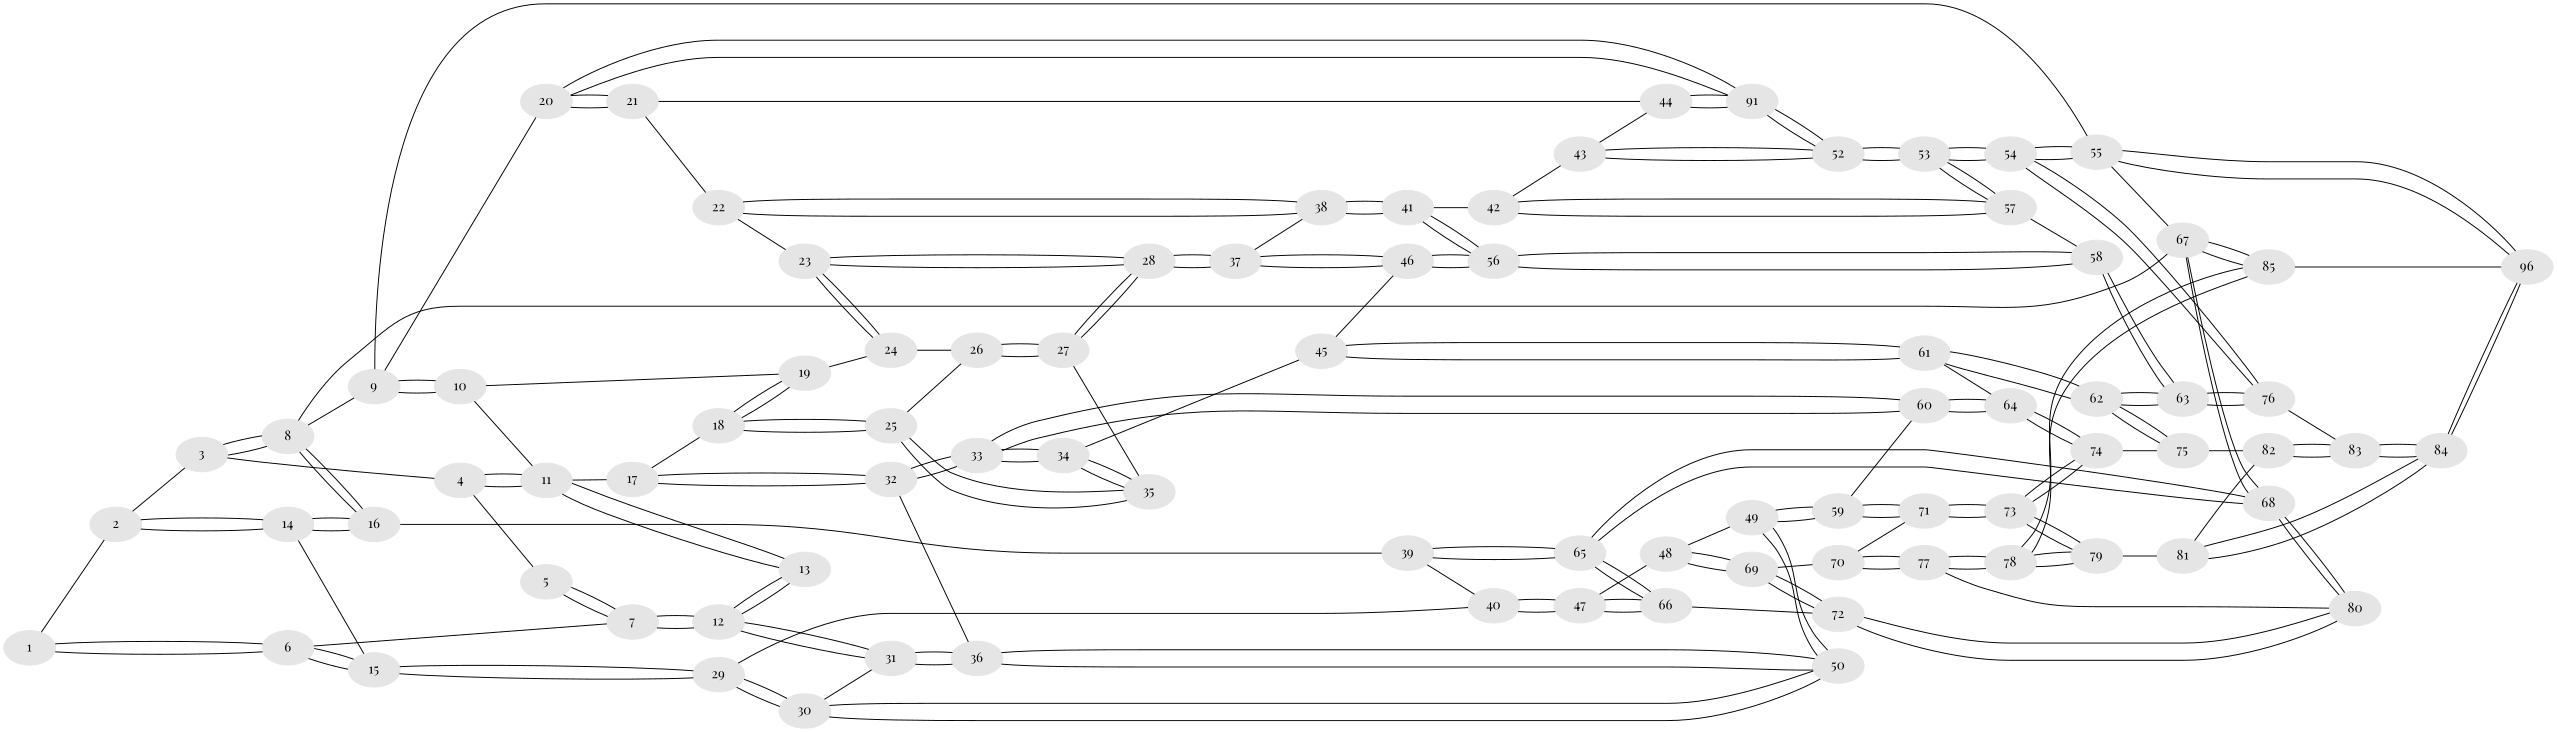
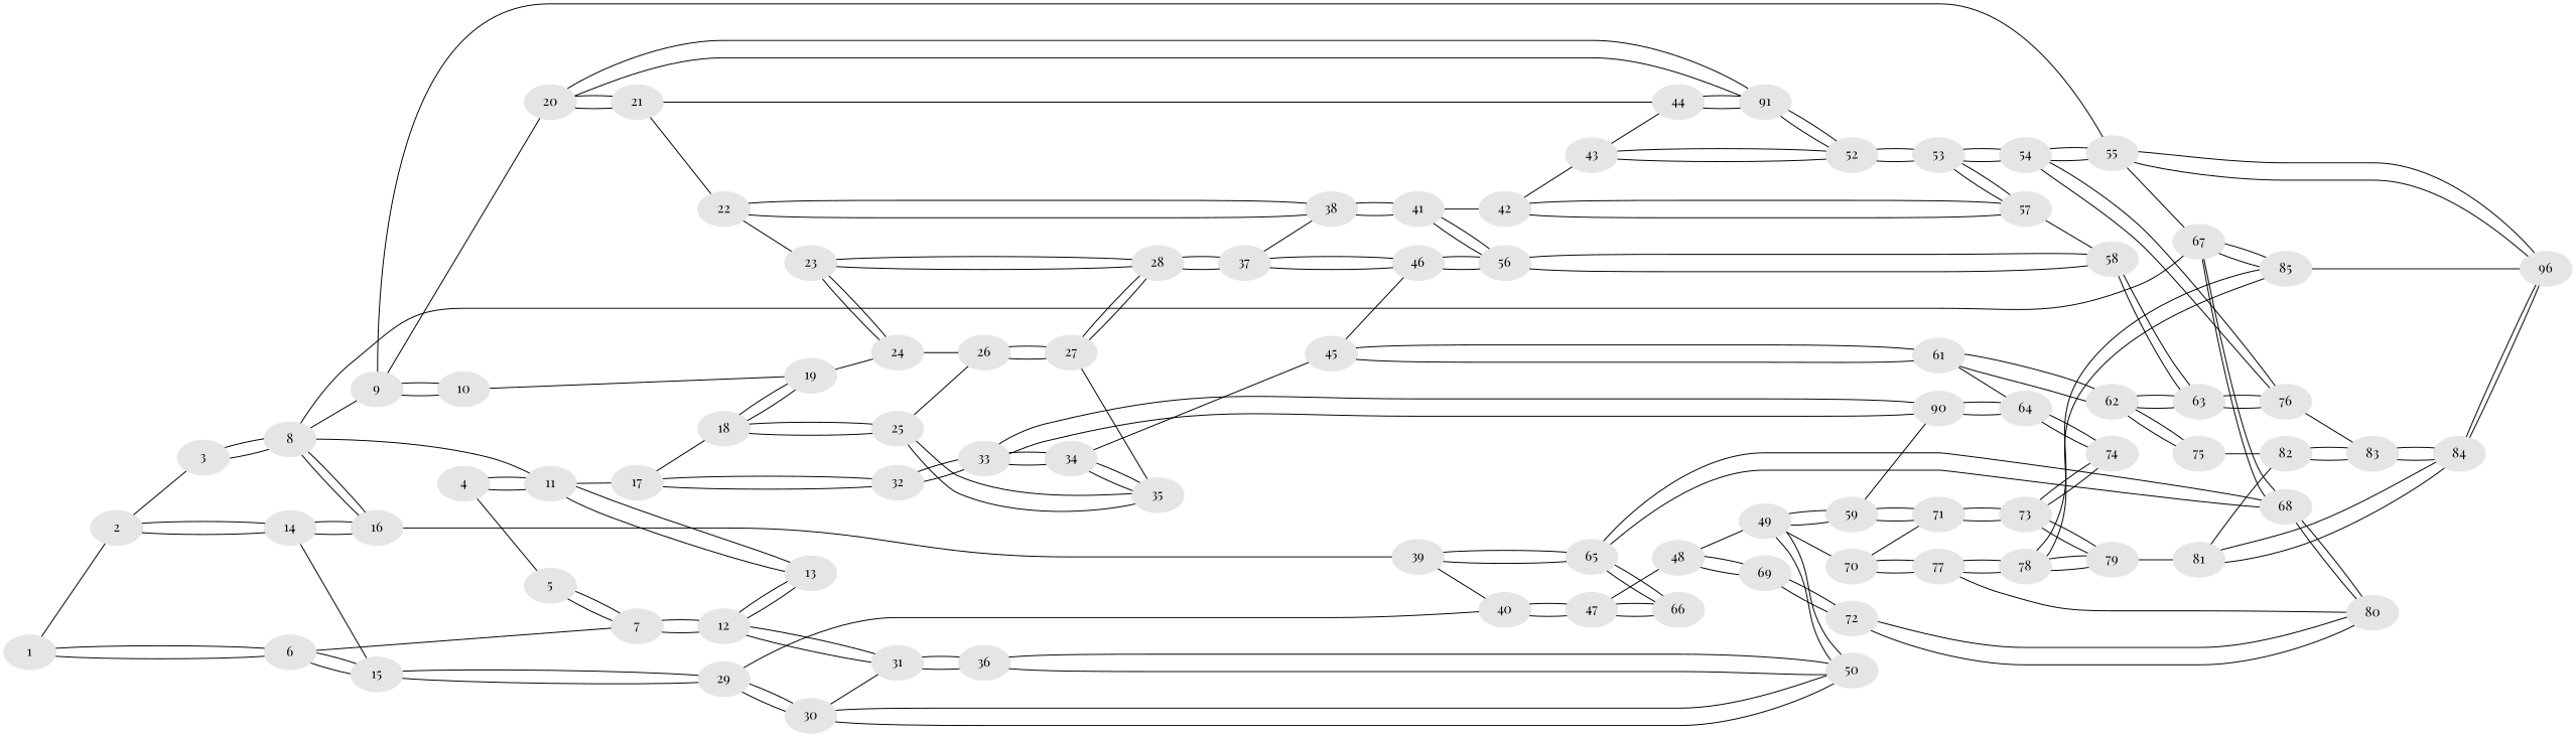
  graph {
    fontname="Playfair Display"
    rankdir=LR
    node [color=gray90 fontname="Playfair Display" style=filled]
    edge [fontname="Playfair Display"]
    1
    2
    6
    3
    14
    7
    15
    4
    8
    16
    5
    11
    9
    67
    13
    17
    12
    29
    31
    10
    20
    55
    39
    68
    85
    19
    21
    n28 [label=91]
    n29 [label=96]
    24
    36
    18
    32
    30
    40
    65
    25
    33
    26
    35
    22
    44
    52
    23
    38
    28
    41
    37
    27
    46
    50
    47
    34
-   60
+   60 [label=90]
    45
    64
    61
    56
    42
    66
    48
    43
    57
    58
    53
    62
    49
    69
    72
    59
    70
    71
    54
    76
    83
    63
    73
    74
    75
    82
    80
    77
    78
    79
    81
    84
    1 -- 2
    1 -- 6
    1 -- 6
    2 -- 3
    2 -- 14
    2 -- 14
    6 -- 7
    6 -- 15
    6 -- 15
-   3 -- 4
    3 -- 8
    3 -- 8
    14 -- 15
    14 -- 16
    14 -- 16
    7 -- 12
    7 -- 12
    15 -- 29
    15 -- 29
    4 -- 5
    4 -- 11
    4 -- 11
    8 -- 16
    8 -- 16
    8 -- 9
    8 -- 67
    16 -- 39
    5 -- 7
    5 -- 7
    11 -- 13
    11 -- 13
    11 -- 17
    9 -- 10
    9 -- 10
    9 -- 20
    9 -- 55
    67 -- 68
    67 -- 68
    67 -- 85
    67 -- 85
    17 -- 18
    17 -- 32
    17 -- 32
    12 -- 13
    12 -- 13
    12 -- 31
    12 -- 31
    29 -- 30
    29 -- 30
    29 -- 40
    31 -- 36
    31 -- 36
-   10 -- 11
+   8 -- 11
    10 -- 19
    20 -- 21
    20 -- 21
    20 -- n28
    20 -- n28
    55 -- 67
    55 -- n29
    55 -- n29
    39 -- 40
    39 -- 65
    39 -- 65
    68 -- 80
    68 -- 80
    85 -- n29
    19 -- 24
    21 -- 22
    21 -- 44
    n28 -- 52
    n28 -- 52
    24 -- 26
    36 -- 50
    36 -- 50
    18 -- 19
    18 -- 19
    18 -- 25
    18 -- 25
-   32 -- 36
    32 -- 33
    32 -- 33
    30 -- 31
    30 -- 50
    30 -- 50
    40 -- 47
    40 -- 47
    65 -- 68
    65 -- 68
    65 -- 66
    65 -- 66
    25 -- 26
    25 -- 35
    25 -- 35
    33 -- 34
    33 -- 34
    33 -- 60
    33 -- 60
    26 -- 27
    26 -- 27
    22 -- 23
    22 -- 38
    22 -- 38
    44 -- n28
    44 -- n28
    52 -- 53
    52 -- 53
    23 -- 24
    23 -- 24
    23 -- 28
    23 -- 28
    38 -- 41
    38 -- 41
    28 -- 37
    28 -- 37
    41 -- 56
    41 -- 56
    41 -- 42
    37 -- 38
    37 -- 46
    37 -- 46
    27 -- 35
    27 -- 28
    27 -- 28
    46 -- 56
    46 -- 56
    47 -- 66
    47 -- 66
    47 -- 48
    34 -- 35
    34 -- 35
    34 -- 45
    60 -- 64
    60 -- 64
    45 -- 46
    45 -- 61
    45 -- 61
    64 -- 74
    64 -- 74
    61 -- 64
    61 -- 62
    61 -- 62
    56 -- 58
    56 -- 58
    42 -- 43
    42 -- 57
    42 -- 57
-   66 -- 72
    48 -- 49
    48 -- 69
    48 -- 69
    43 -- 44
    43 -- 52
    43 -- 52
    57 -- 58
    58 -- 63
    58 -- 63
    53 -- 57
    53 -- 57
    53 -- 54
    53 -- 54
    62 -- 63
    62 -- 63
    62 -- 75
    62 -- 75
    49 -- 50
    49 -- 50
    49 -- 59
    49 -- 59
    69 -- 72
    69 -- 72
-   69 -- 70
+   49 -- 70
    72 -- 80
    72 -- 80
    59 -- 60
    59 -- 71
    59 -- 71
    70 -- 71
    70 -- 77
    70 -- 77
    71 -- 73
    71 -- 73
    54 -- 55
    54 -- 55
    54 -- 76
    54 -- 76
    76 -- 83
    83 -- 84
    83 -- 84
    63 -- 76
    63 -- 76
    73 -- 74
    73 -- 74
    73 -- 79
    73 -- 79
-   74 -- 75
    75 -- 82
    82 -- 83
    82 -- 83
    77 -- 80
    77 -- 78
    77 -- 78
    78 -- 85
    78 -- 85
    78 -- 79
    78 -- 79
    79 -- 81
    81 -- 82
    81 -- 84
    81 -- 84
    84 -- n29
    84 -- n29
  }
